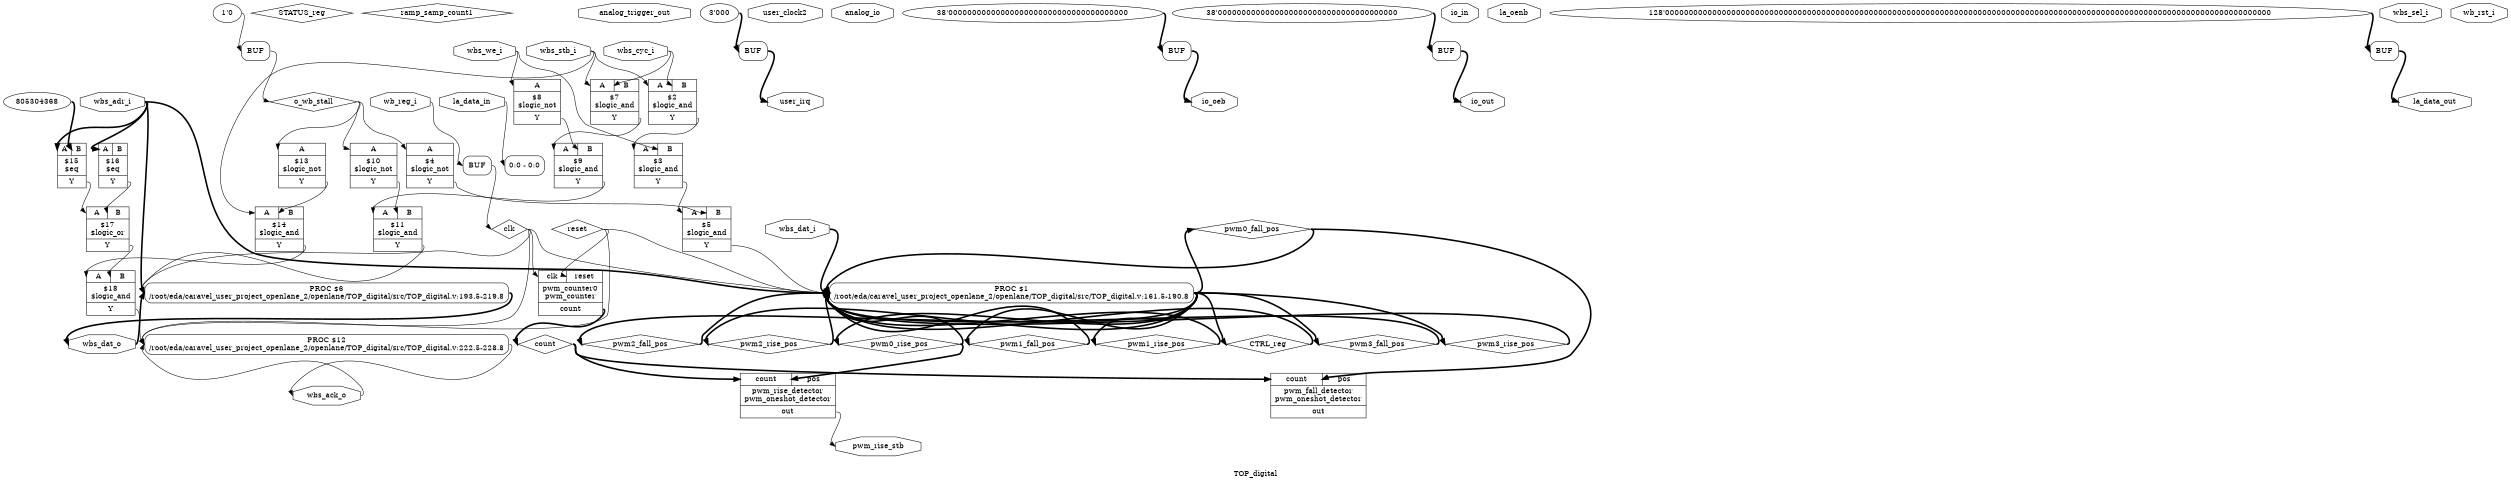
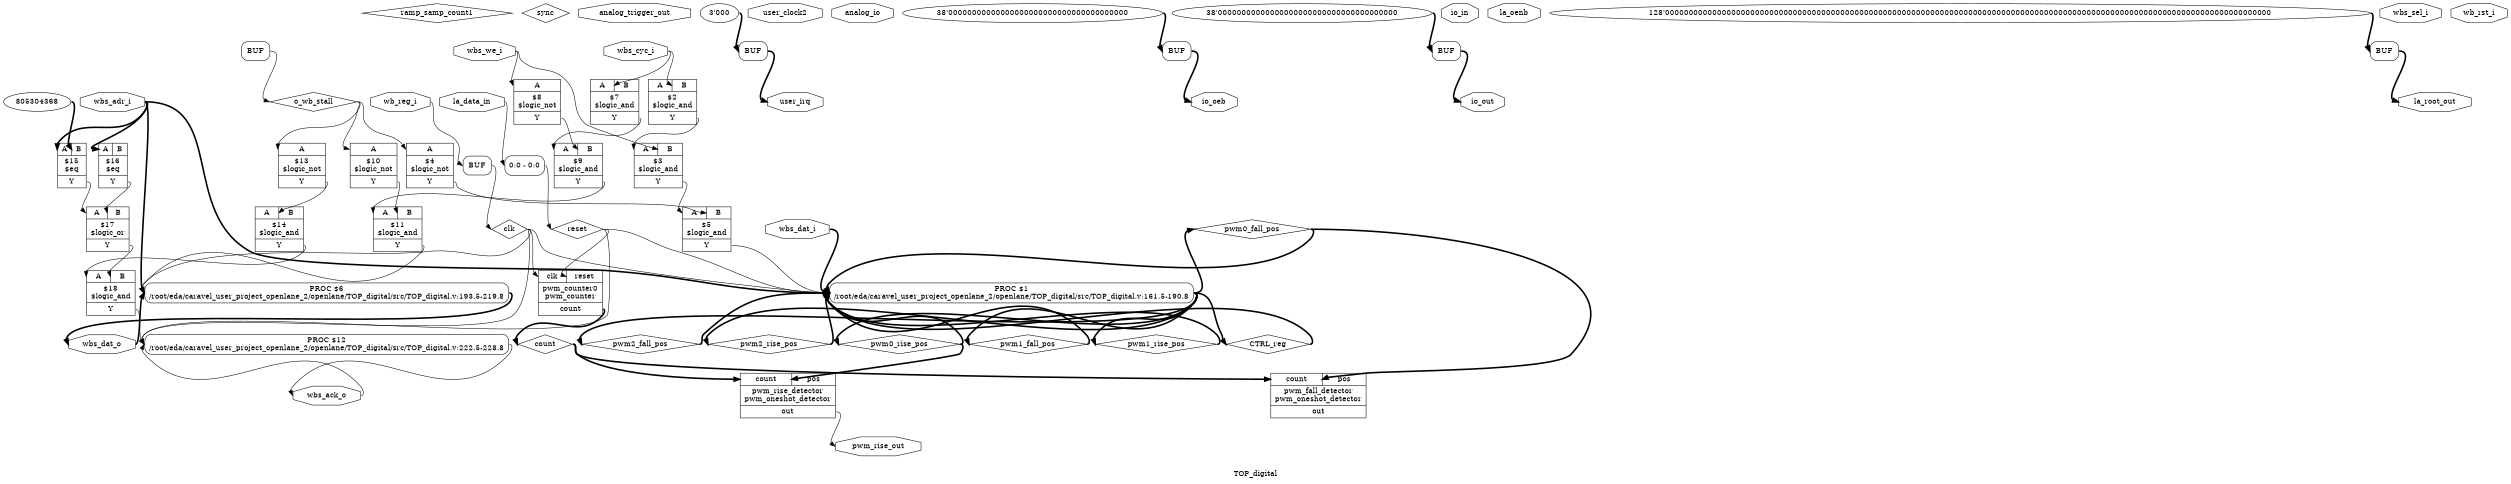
  digraph {
    label=TOP_digital
    rankdir=TB
    remincross=true
    node [color=black fontcolor=black shape=octagon]
    edge [color=black fontcolor=black headport=w tailport=e]
    n1 [label=count shape=diamond]
    n2 [label="{{<p27> count|<p67> pos}|pwm_fall_detector\npwm_oneshot_detector|{<p68> out}}" shape=record color="" fontcolor=""]
    n3 [label="{{<p27> count|<p67> pos}|pwm_rise_detector\npwm_oneshot_detector|{<p68> out}}" shape=record color="" fontcolor=""]
-   n4 [label=pwm_rise_stb]
+   n4 [label=pwm_rise_out]
    n5 [label=o_wb_stall shape=diamond]
    n6 [label="{{<p72> A}|$13\n$logic_not|{<p74> Y}}" shape=record color="" fontcolor=""]
    n7 [label="{{<p72> A}|$10\n$logic_not|{<p74> Y}}" shape=record color="" fontcolor=""]
    n8 [label="{{<p72> A}|$4\n$logic_not|{<p74> Y}}" shape=record color="" fontcolor=""]
    n9 [label="{{<p72> A|<p73> B}|$14\n$logic_and|{<p74> Y}}" shape=record color="" fontcolor=""]
    n10 [label="{{<p72> A|<p73> B}|$11\n$logic_and|{<p74> Y}}" shape=record color="" fontcolor=""]
    n11 [label="{{<p72> A|<p73> B}|$5\n$logic_and|{<p74> Y}}" shape=record color="" fontcolor=""]
    n12 [label=CTRL_reg shape=diamond]
    n13 [label="PROC $1\n/root/eda/caravel_user_project_openlane_2/openlane/TOP_digital/src/TOP_digital.v:161.5-190.8" shape=box style=rounded color="" fontcolor=""]
-   n14 [label=pwm3_fall_pos shape=diamond]
-   n15 [label=pwm3_rise_pos shape=diamond]
    n16 [label=pwm2_fall_pos shape=diamond]
    n17 [label=pwm2_rise_pos shape=diamond]
    n18 [label=pwm1_fall_pos shape=diamond]
    n19 [label=pwm1_rise_pos shape=diamond]
    n20 [label=pwm0_fall_pos shape=diamond]
    n21 [label=pwm0_rise_pos shape=diamond]
-   n22 [label=STATUS_reg shape=diamond]
    n23 [label=ramp_samp_count1 shape=diamond]
+   n24 [label=sync shape=diamond]
    n25 [label=clk shape=diamond]
    n26 [label="{{<p42> clk|<p43> reset}|pwm_counter0\npwm_counter|{<p27> count}}" shape=record color="" fontcolor=""]
    n27 [label="PROC $12\n/root/eda/caravel_user_project_openlane_2/openlane/TOP_digital/src/TOP_digital.v:222.5-228.8" shape=box style=rounded color="" fontcolor=""]
    n28 [label="PROC $6\n/root/eda/caravel_user_project_openlane_2/openlane/TOP_digital/src/TOP_digital.v:193.5-219.8" shape=box style=rounded color="" fontcolor=""]
    n29 [label=wbs_ack_o]
    n30 [label=wbs_dat_o]
    n31 [label=reset shape=diamond]
    n32 [label=analog_trigger_out]
    n33 [label=user_irq]
    n34 [label=user_clock2]
    n35 [label=analog_io]
    n36 [label=io_oeb]
    n37 [label=io_out]
    n38 [label=io_in]
    n39 [label=la_oenb]
-   n40 [label=la_data_out]
+   n40 [label=la_root_out]
    n41 [label=la_data_in]
    n42 [label="<s0> 0:0 - 0:0 " shape=record style=rounded]
    n43 [label=wbs_adr_i]
    n44 [label="{{<p72> A|<p73> B}|$16\n$eq|{<p74> Y}}" shape=record color="" fontcolor=""]
    n45 [label="{{<p72> A|<p73> B}|$15\n$eq|{<p74> Y}}" shape=record color="" fontcolor=""]
    n46 [label="{{<p72> A|<p73> B}|$17\n$logic_or|{<p74> Y}}" shape=record color="" fontcolor=""]
    n47 [label=wbs_dat_i]
    n48 [label=wbs_sel_i]
    n49 [label=wbs_we_i]
    n50 [label="{{<p72> A}|$8\n$logic_not|{<p74> Y}}" shape=record color="" fontcolor=""]
    n51 [label="{{<p72> A|<p73> B}|$3\n$logic_and|{<p74> Y}}" shape=record color="" fontcolor=""]
    n52 [label="{{<p72> A|<p73> B}|$9\n$logic_and|{<p74> Y}}" shape=record color="" fontcolor=""]
    n53 [label=wbs_cyc_i]
    n54 [label="{{<p72> A|<p73> B}|$7\n$logic_and|{<p74> Y}}" shape=record color="" fontcolor=""]
    n55 [label="{{<p72> A|<p73> B}|$2\n$logic_and|{<p74> Y}}" shape=record color="" fontcolor=""]
-   n56 [label=wbs_stb_i]
    n57 [label="{{<p72> A|<p73> B}|$18\n$logic_and|{<p74> Y}}" shape=record color="" fontcolor=""]
    n58 [label=wb_rst_i]
    n59 [label=wb_reg_i]
    n60 [label=BUF shape=box style=rounded color="" fontcolor=""]
    n61 [label=805304368 color="" fontcolor="" shape=""]
    n62 [label="3'000" color="" fontcolor="" shape=""]
    n63 [label=BUF shape=box style=rounded color="" fontcolor=""]
    n64 [label="38'00000000000000000000000000000000000000" color="" fontcolor="" shape=""]
    n65 [label=BUF shape=box style=rounded color="" fontcolor=""]
    n66 [label="38'00000000000000000000000000000000000000" color="" fontcolor="" shape=""]
    n67 [label=BUF shape=box style=rounded color="" fontcolor=""]
    n68 [label="128'00000000000000000000000000000000000000000000000000000000000000000000000000000000000000000000000000000000000000000000000000000000" color="" fontcolor="" shape=""]
    n69 [label=BUF shape=box style=rounded color="" fontcolor=""]
-   n70 [label="1'0" color="" fontcolor="" shape=""]
    n71 [label=BUF shape=box style=rounded color="" fontcolor=""]
    n1 -> n2 [headport="p27:w" style="setlinewidth(3)"]
    n1 -> n3 [headport="p27:w" style="setlinewidth(3)"]
    n3 -> n4 [tailport="p68:e"]
    n5 -> n6 [headport="p72:w"]
    n5 -> n7 [headport="p72:w"]
    n5 -> n8 [headport="p72:w"]
    n6 -> n9 [headport="p73:w" tailport="p74:e"]
    n7 -> n10 [headport="p73:w" tailport="p74:e"]
    n8 -> n11 [headport="p73:w" tailport="p74:e"]
    n9 -> n57 [headport="p72:w" tailport="p74:e"]
    n10 -> n28 [tailport="p74:e"]
    n11 -> n13 [tailport="p74:e"]
    n12 -> n13 [style="setlinewidth(3)"]
    n13 -> n12 [style="setlinewidth(3)"]
-   n13 -> n14 [style="setlinewidth(3)"]
-   n13 -> n15 [style="setlinewidth(3)"]
    n13 -> n16 [style="setlinewidth(3)"]
    n13 -> n17 [style="setlinewidth(3)"]
    n13 -> n18 [style="setlinewidth(3)"]
    n13 -> n19 [style="setlinewidth(3)"]
    n13 -> n20 [style="setlinewidth(3)"]
    n13 -> n21 [style="setlinewidth(3)"]
-   n14 -> n13 [style="setlinewidth(3)"]
-   n15 -> n13 [style="setlinewidth(3)"]
    n16 -> n13 [style="setlinewidth(3)"]
    n17 -> n13 [style="setlinewidth(3)"]
    n18 -> n13 [style="setlinewidth(3)"]
    n19 -> n13 [style="setlinewidth(3)"]
    n20 -> n2 [headport="p67:w" style="setlinewidth(3)"]
    n20 -> n13 [style="setlinewidth(3)"]
    n21 -> n3 [headport="p67:w" style="setlinewidth(3)"]
    n21 -> n13 [style="setlinewidth(3)"]
    n25 -> n13
    n25 -> n26 [headport="p42:w"]
    n25 -> n27
    n25 -> n28
    n26 -> n1 [style="setlinewidth(3)" tailport="p27:e"]
    n27 -> n29
    n28 -> n30 [style="setlinewidth(3)"]
    n29 -> n27
    n30 -> n28 [style="setlinewidth(3)"]
    n31 -> n13
    n31 -> n26 [headport="p43:w"]
    n31 -> n27
    n41 -> n42 [headport="s0:w"]
+   n42 -> n31
    n43 -> n13 [style="setlinewidth(3)"]
    n43 -> n28 [style="setlinewidth(3)"]
    n43 -> n44 [headport="p72:w" style="setlinewidth(3)"]
    n43 -> n45 [headport="p72:w" style="setlinewidth(3)"]
    n44 -> n46 [headport="p73:w" tailport="p74:e"]
    n45 -> n46 [headport="p72:w" tailport="p74:e"]
    n46 -> n57 [headport="p73:w" tailport="p74:e"]
    n47 -> n13 [style="setlinewidth(3)"]
    n49 -> n50 [headport="p72:w"]
    n49 -> n51 [headport="p73:w"]
    n50 -> n52 [headport="p73:w" tailport="p74:e"]
    n51 -> n11 [headport="p72:w" tailport="p74:e"]
    n52 -> n10 [headport="p72:w" tailport="p74:e"]
    n53 -> n54 [headport="p73:w"]
    n53 -> n55 [headport="p73:w"]
    n54 -> n52 [headport="p72:w" tailport="p74:e"]
    n55 -> n51 [headport="p72:w" tailport="p74:e"]
-   n56 -> n9 [headport="p72:w"]
-   n56 -> n54 [headport="p72:w"]
-   n56 -> n55 [headport="p72:w"]
    n57 -> n27 [tailport="p74:e"]
    n59 -> n60
    n60 -> n25
    n61 -> n45 [headport="p73:w" style="setlinewidth(3)"]
    n62 -> n63 [style="setlinewidth(3)"]
    n63 -> n33 [style="setlinewidth(3)"]
    n64 -> n65 [style="setlinewidth(3)"]
    n65 -> n37 [style="setlinewidth(3)"]
    n66 -> n67 [style="setlinewidth(3)"]
    n67 -> n36 [style="setlinewidth(3)"]
    n68 -> n69 [style="setlinewidth(3)"]
    n69 -> n40 [style="setlinewidth(3)"]
-   n70 -> n71
    n71 -> n5
  }
